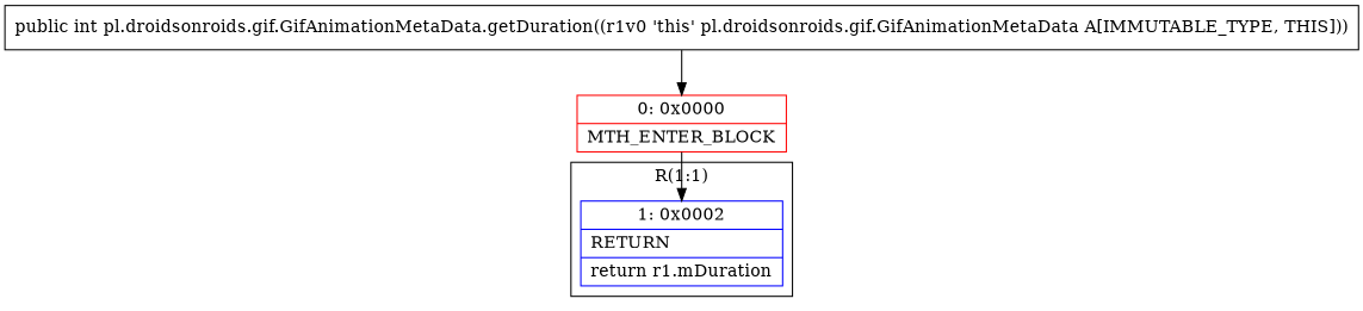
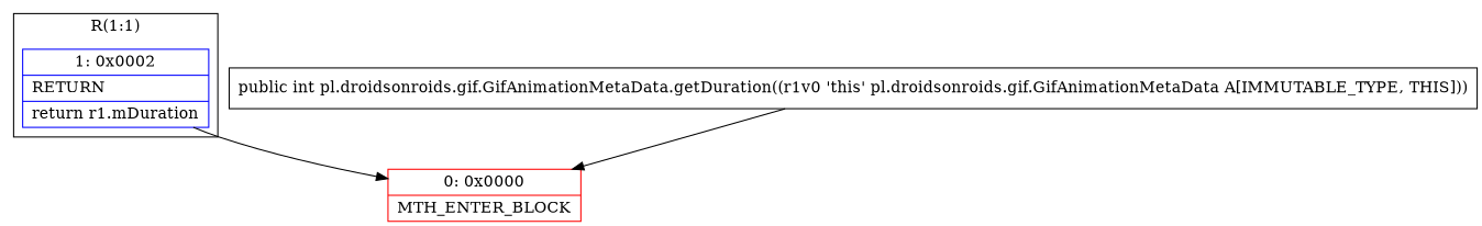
  digraph {
    node [shape=record]
    n1 [color=blue label="{1\:\ 0x0002|RETURN\l|return r1.mDuration\l}"]
    n2 [color=red label="{0\:\ 0x0000|MTH_ENTER_BLOCK\l}"]
    n3 [label="{public int pl.droidsonroids.gif.GifAnimationMetaData.getDuration((r1v0 'this' pl.droidsonroids.gif.GifAnimationMetaData A[IMMUTABLE_TYPE, THIS])) }"]
    subgraph cluster_1 {
      label="R(1:1)"
      n1
    }
-   n2 -> n1
+   n1 -> n2
    n3 -> n2
  }
